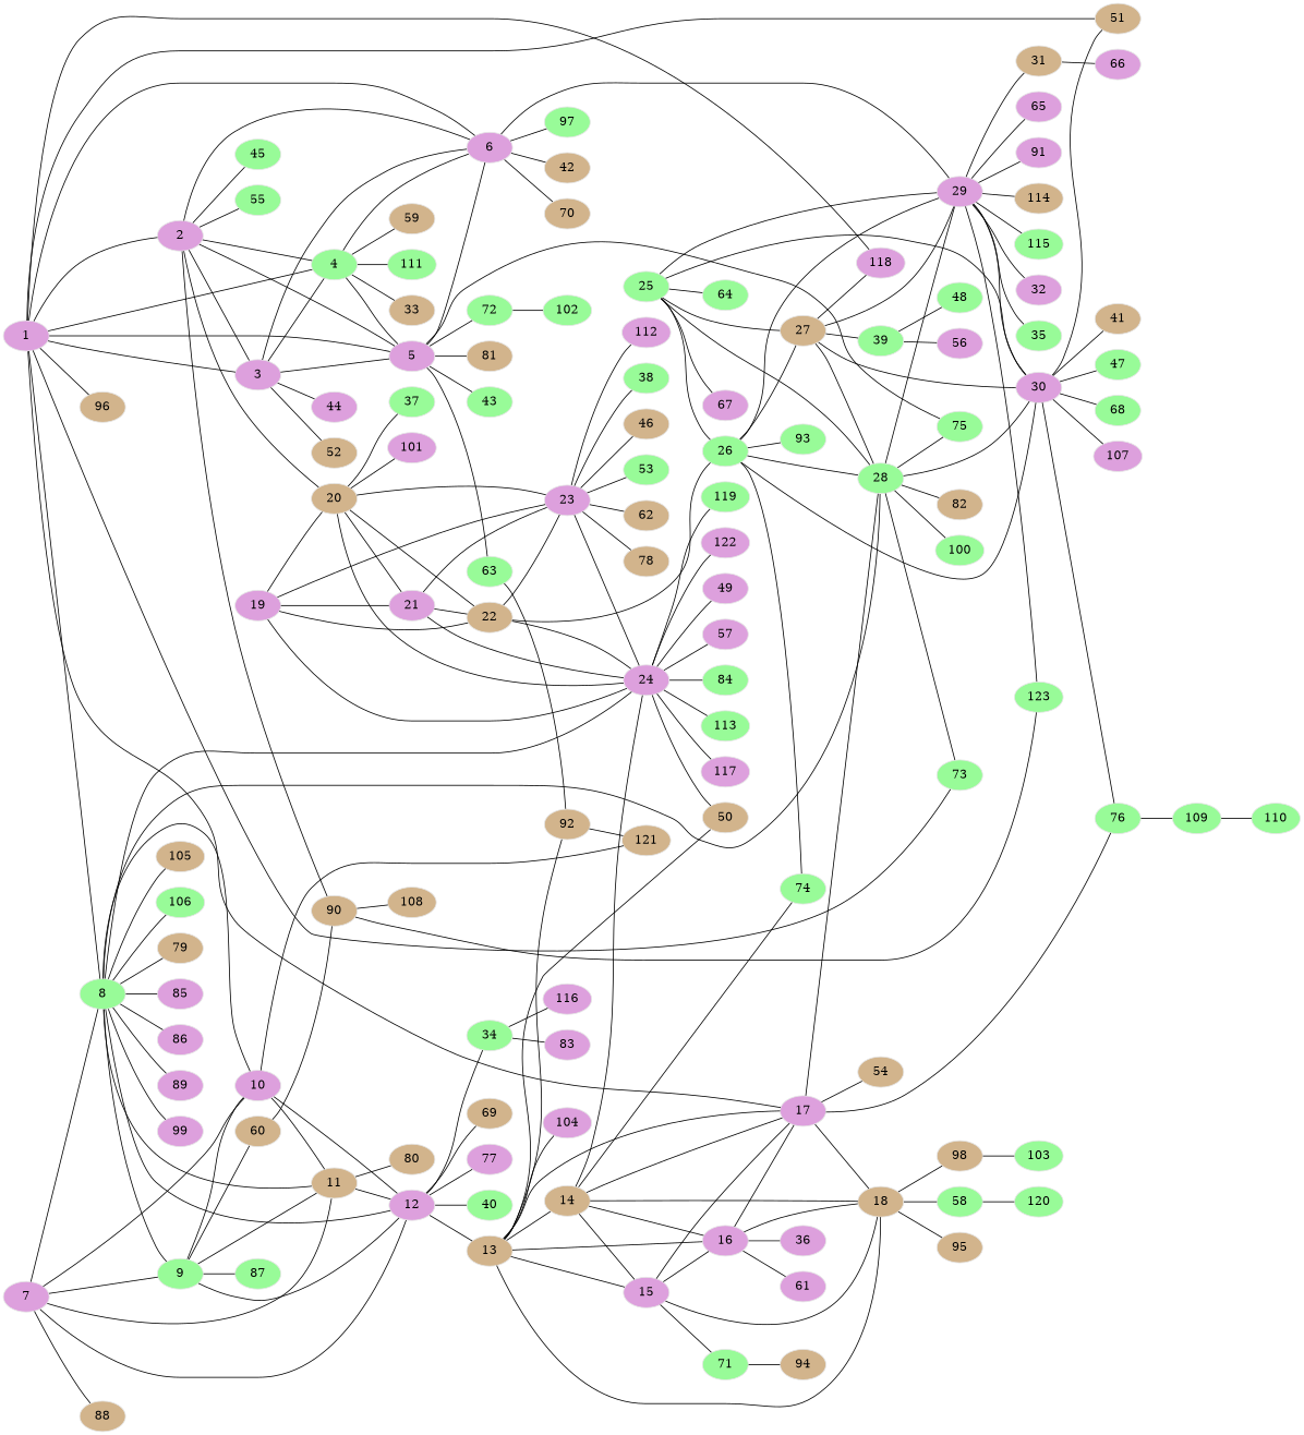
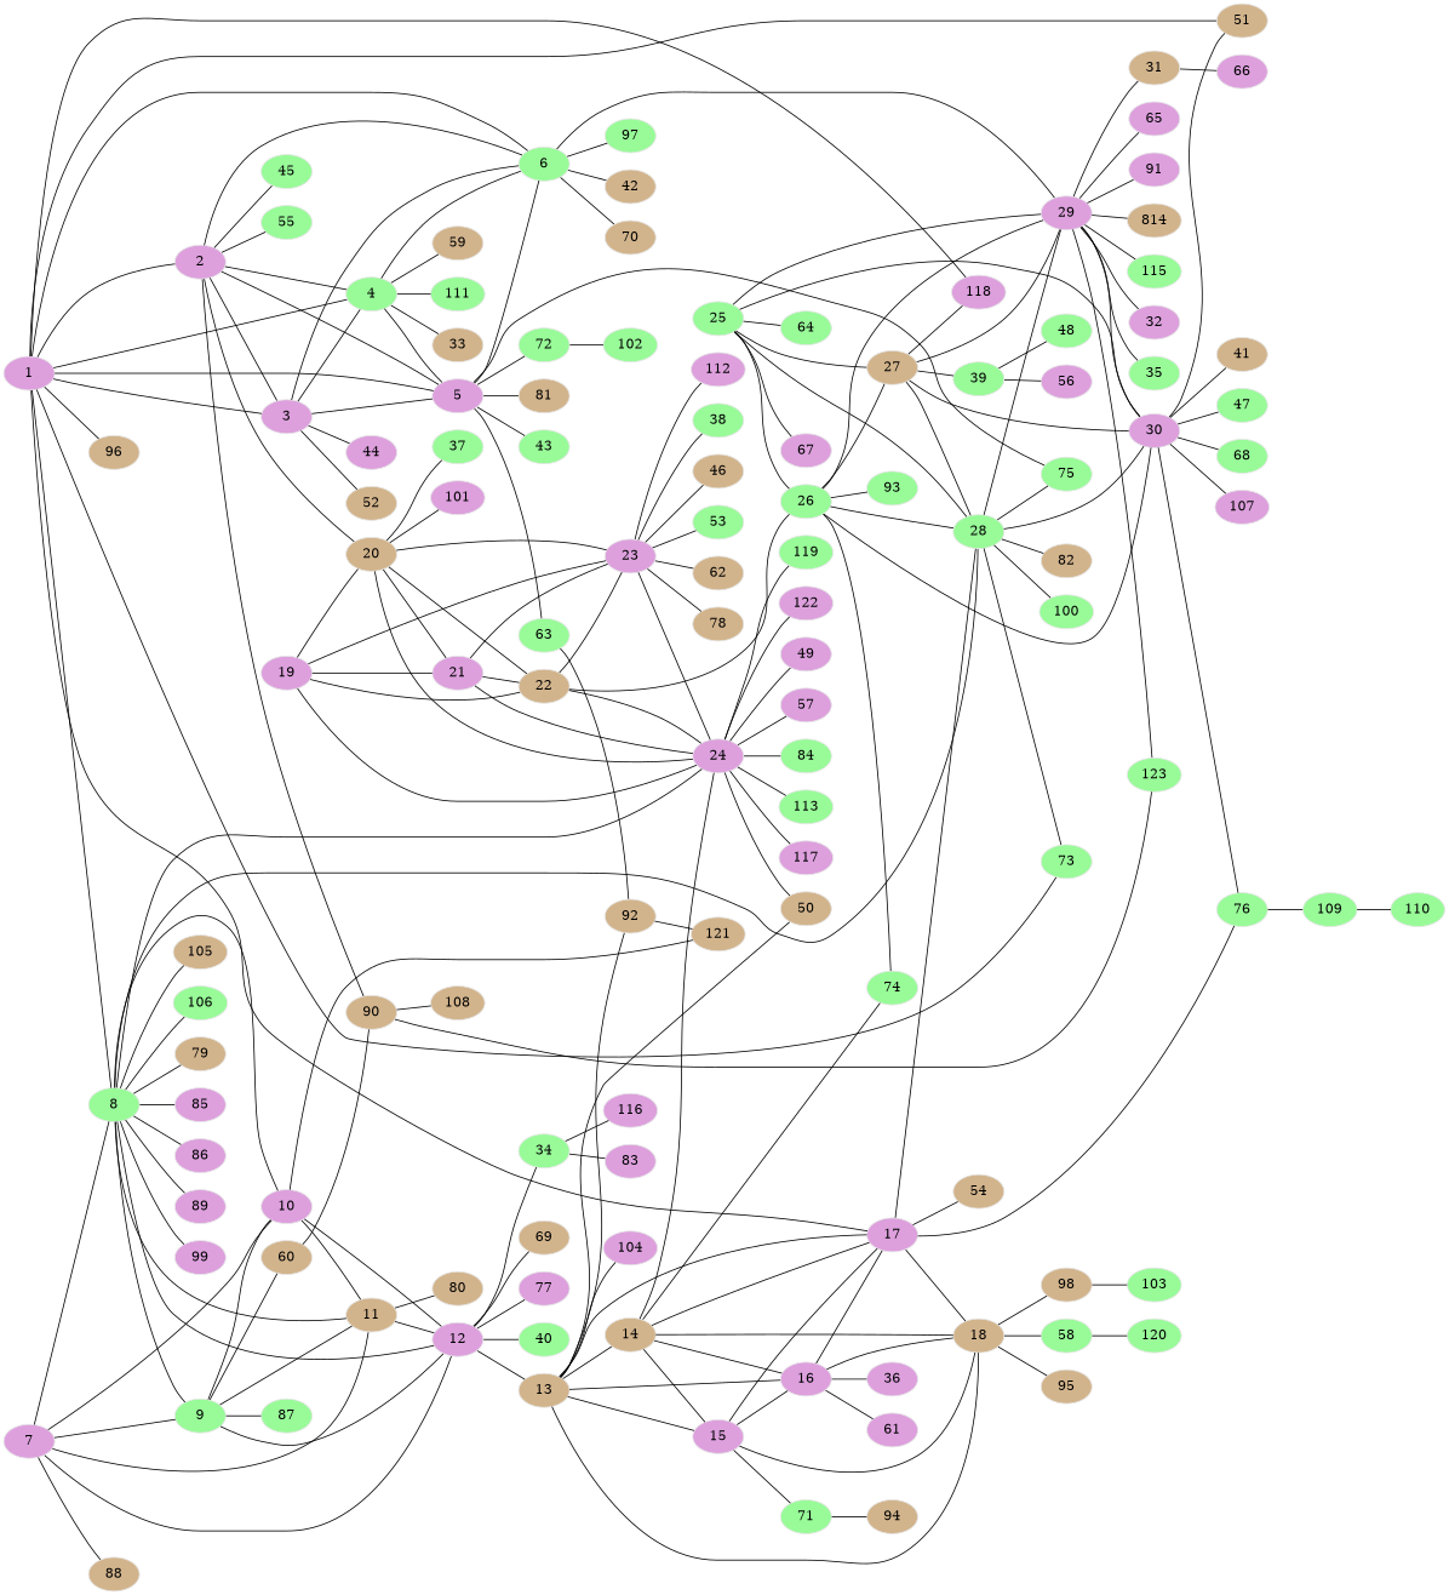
  graph {
    rankdir=LR
    node [color=gray90 fillcolor=palegreen style=filled]
    1 [fillcolor=plum]
    2 [fillcolor=plum]
    3 [fillcolor=plum]
    4
    5 [fillcolor=plum]
-   6 [fillcolor=plum]
+   6
    8
    17 [fillcolor=plum]
    51 [fillcolor=tan]
    73
    96 [fillcolor=tan]
    118 [fillcolor=plum]
    20 [fillcolor=tan]
    45
    55
    90 [fillcolor=tan]
    44 [fillcolor=plum]
    52 [fillcolor=tan]
    33 [fillcolor=tan]
    59 [fillcolor=tan]
    111
    43
    63
    72
    75
    81 [fillcolor=tan]
    29 [fillcolor=plum]
    42 [fillcolor=tan]
    70 [fillcolor=tan]
    97
    9
    10 [fillcolor=plum]
    11 [fillcolor=tan]
    12 [fillcolor=plum]
    24 [fillcolor=plum]
    28
    79 [fillcolor=tan]
    85 [fillcolor=plum]
    86 [fillcolor=plum]
    89 [fillcolor=plum]
    99 [fillcolor=plum]
    105 [fillcolor=tan]
    106
    18 [fillcolor=tan]
    54 [fillcolor=tan]
    76
    21 [fillcolor=plum]
    22 [fillcolor=tan]
    23 [fillcolor=plum]
    37
    101 [fillcolor=plum]
    123
    108 [fillcolor=tan]
    92 [fillcolor=tan]
    102
    30 [fillcolor=plum]
    31 [fillcolor=tan]
    32 [fillcolor=plum]
    35
    65 [fillcolor=plum]
    91 [fillcolor=plum]
-   114 [fillcolor=tan]
+   114 [fillcolor=tan label=814]
    115
    7 [fillcolor=plum]
    88 [fillcolor=tan]
    60 [fillcolor=tan]
    87
    121 [fillcolor=tan]
    80 [fillcolor=tan]
    13 [fillcolor=tan]
    34
    40
    69 [fillcolor=tan]
    77 [fillcolor=plum]
    50 [fillcolor=tan]
    49 [fillcolor=plum]
    57 [fillcolor=plum]
    84
    113
    117 [fillcolor=plum]
    119
    122 [fillcolor=plum]
    82 [fillcolor=tan]
    100
    14 [fillcolor=tan]
    15 [fillcolor=plum]
    16 [fillcolor=plum]
    104 [fillcolor=plum]
    83 [fillcolor=plum]
    116 [fillcolor=plum]
    74
    71
    36 [fillcolor=plum]
    61 [fillcolor=plum]
    58
    95 [fillcolor=tan]
    98 [fillcolor=tan]
    94 [fillcolor=tan]
    109
    120
    103
    19 [fillcolor=plum]
    26
    38
    46 [fillcolor=tan]
    53
    62 [fillcolor=tan]
    78 [fillcolor=tan]
    112 [fillcolor=plum]
    27 [fillcolor=tan]
    93
    25
    64
    67 [fillcolor=plum]
    39
    41 [fillcolor=tan]
    47
    68
    107 [fillcolor=plum]
    48
    56 [fillcolor=plum]
    66 [fillcolor=plum]
    110
    1 -- 2
    1 -- 3
    1 -- 4
    1 -- 5
    1 -- 6
    1 -- 8
    1 -- 17
    1 -- 51
    1 -- 73
    1 -- 96
    1 -- 118
    2 -- 3
    2 -- 4
    2 -- 5
    2 -- 6
    2 -- 20
    2 -- 45
    2 -- 55
    2 -- 90
    3 -- 4
    3 -- 5
    3 -- 6
    3 -- 44
    3 -- 52
    4 -- 5
    4 -- 6
    4 -- 33
    4 -- 59
    4 -- 111
    5 -- 6
    5 -- 43
    5 -- 63
    5 -- 72
    5 -- 75
    5 -- 81
    6 -- 29
    6 -- 42
    6 -- 70
    6 -- 97
    8 -- 9
    8 -- 10
    8 -- 11
    8 -- 12
    8 -- 24
    8 -- 28
    8 -- 79
    8 -- 85
    8 -- 86
    8 -- 89
    8 -- 99
    8 -- 105
    8 -- 106
    17 -- 28
    17 -- 18
    17 -- 54
    17 -- 76
    20 -- 24
    20 -- 21
    20 -- 22
    20 -- 23
    20 -- 37
    20 -- 101
    90 -- 123
    90 -- 108
    63 -- 92
    72 -- 102
    29 -- 123
    29 -- 30
    29 -- 31
    29 -- 32
    29 -- 35
    29 -- 65
    29 -- 91
    29 -- 114
    29 -- 115
    9 -- 10
    9 -- 11
    9 -- 12
    9 -- 60
    9 -- 87
    10 -- 11
    10 -- 12
    10 -- 121
    11 -- 12
    11 -- 80
    12 -- 13
    12 -- 34
    12 -- 40
    12 -- 69
    12 -- 77
    24 -- 50
    24 -- 49
    24 -- 57
    24 -- 84
    24 -- 113
    24 -- 117
    24 -- 119
    24 -- 122
    28 -- 73
    28 -- 75
    28 -- 29
    28 -- 30
    28 -- 82
    28 -- 100
    18 -- 58
    18 -- 95
    18 -- 98
    76 -- 109
    21 -- 24
    21 -- 22
    21 -- 23
    22 -- 24
    22 -- 23
    22 -- 26
    23 -- 24
    23 -- 38
    23 -- 46
    23 -- 53
    23 -- 62
    23 -- 78
    23 -- 112
    92 -- 121
    30 -- 51
    30 -- 76
    30 -- 41
    30 -- 47
    30 -- 68
    30 -- 107
    31 -- 66
    7 -- 8
    7 -- 9
    7 -- 10
    7 -- 11
    7 -- 12
    7 -- 88
    60 -- 90
    13 -- 17
    13 -- 18
    13 -- 92
    13 -- 50
    13 -- 14
    13 -- 15
    13 -- 16
    13 -- 104
    34 -- 83
    34 -- 116
    14 -- 17
    14 -- 24
    14 -- 18
    14 -- 15
    14 -- 16
    14 -- 74
    15 -- 17
    15 -- 18
    15 -- 16
    15 -- 71
    16 -- 17
    16 -- 18
    16 -- 36
    16 -- 61
    71 -- 94
    58 -- 120
    98 -- 103
    109 -- 110
    19 -- 20
    19 -- 24
    19 -- 21
    19 -- 22
    19 -- 23
    26 -- 29
    26 -- 28
    26 -- 30
    26 -- 74
    26 -- 27
    26 -- 93
    27 -- 118
    27 -- 29
    27 -- 28
    27 -- 30
    27 -- 39
    25 -- 29
    25 -- 28
    25 -- 30
    25 -- 26
    25 -- 27
    25 -- 64
    25 -- 67
    39 -- 48
    39 -- 56
  }
